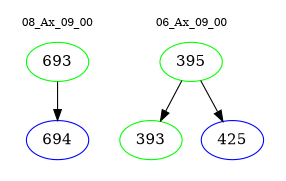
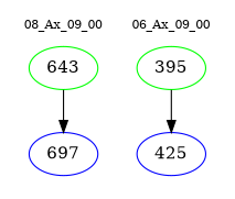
  digraph {
    node [color=green]
    edge [color=black]
-   n1 [label=693]
-   n2 [color=blue label=694]
+   n1 [label=643]
+   n2 [color=blue label=697]
    n3 [label=395]
-   n4 [label=393]
    n5 [color=blue label=425]
    subgraph cluster_1 {
      color=white
      fontsize=10
      label="08_Ax_09_00"
      n1
      n2
    }
    subgraph cluster_2 {
      color=white
      fontsize=10
      label="06_Ax_09_00"
      n3
-     n4
      n5
    }
    n1 -> n2
-   n3 -> n4
    n3 -> n5
  }
